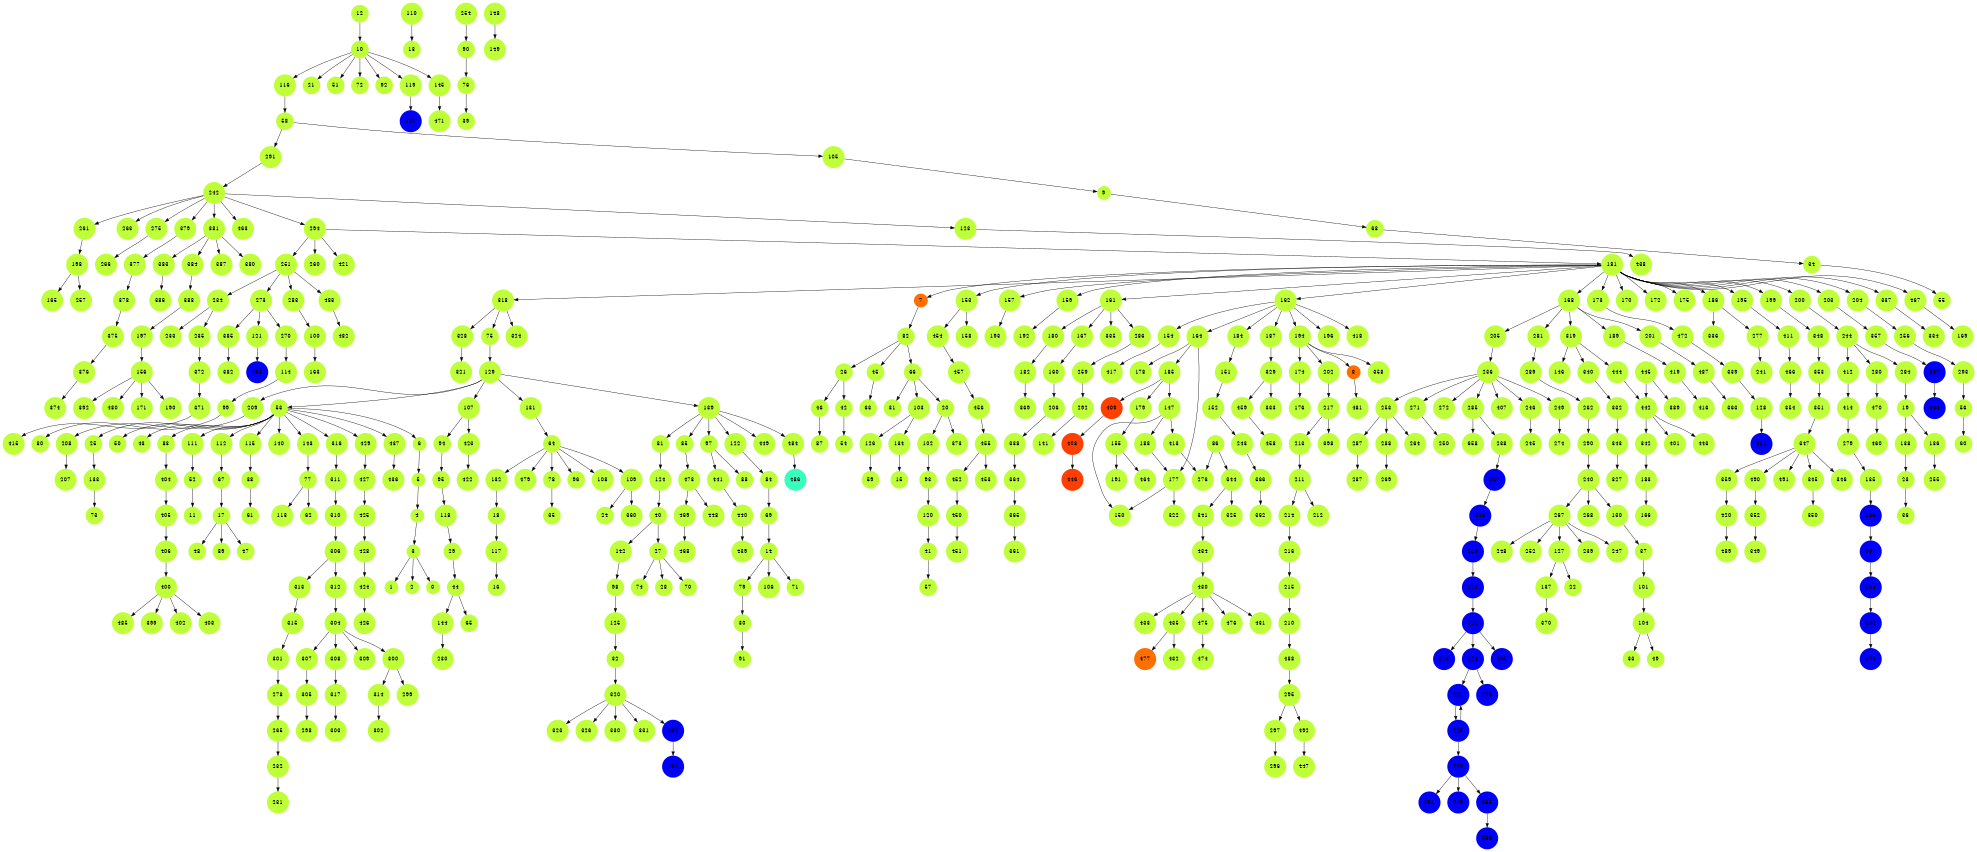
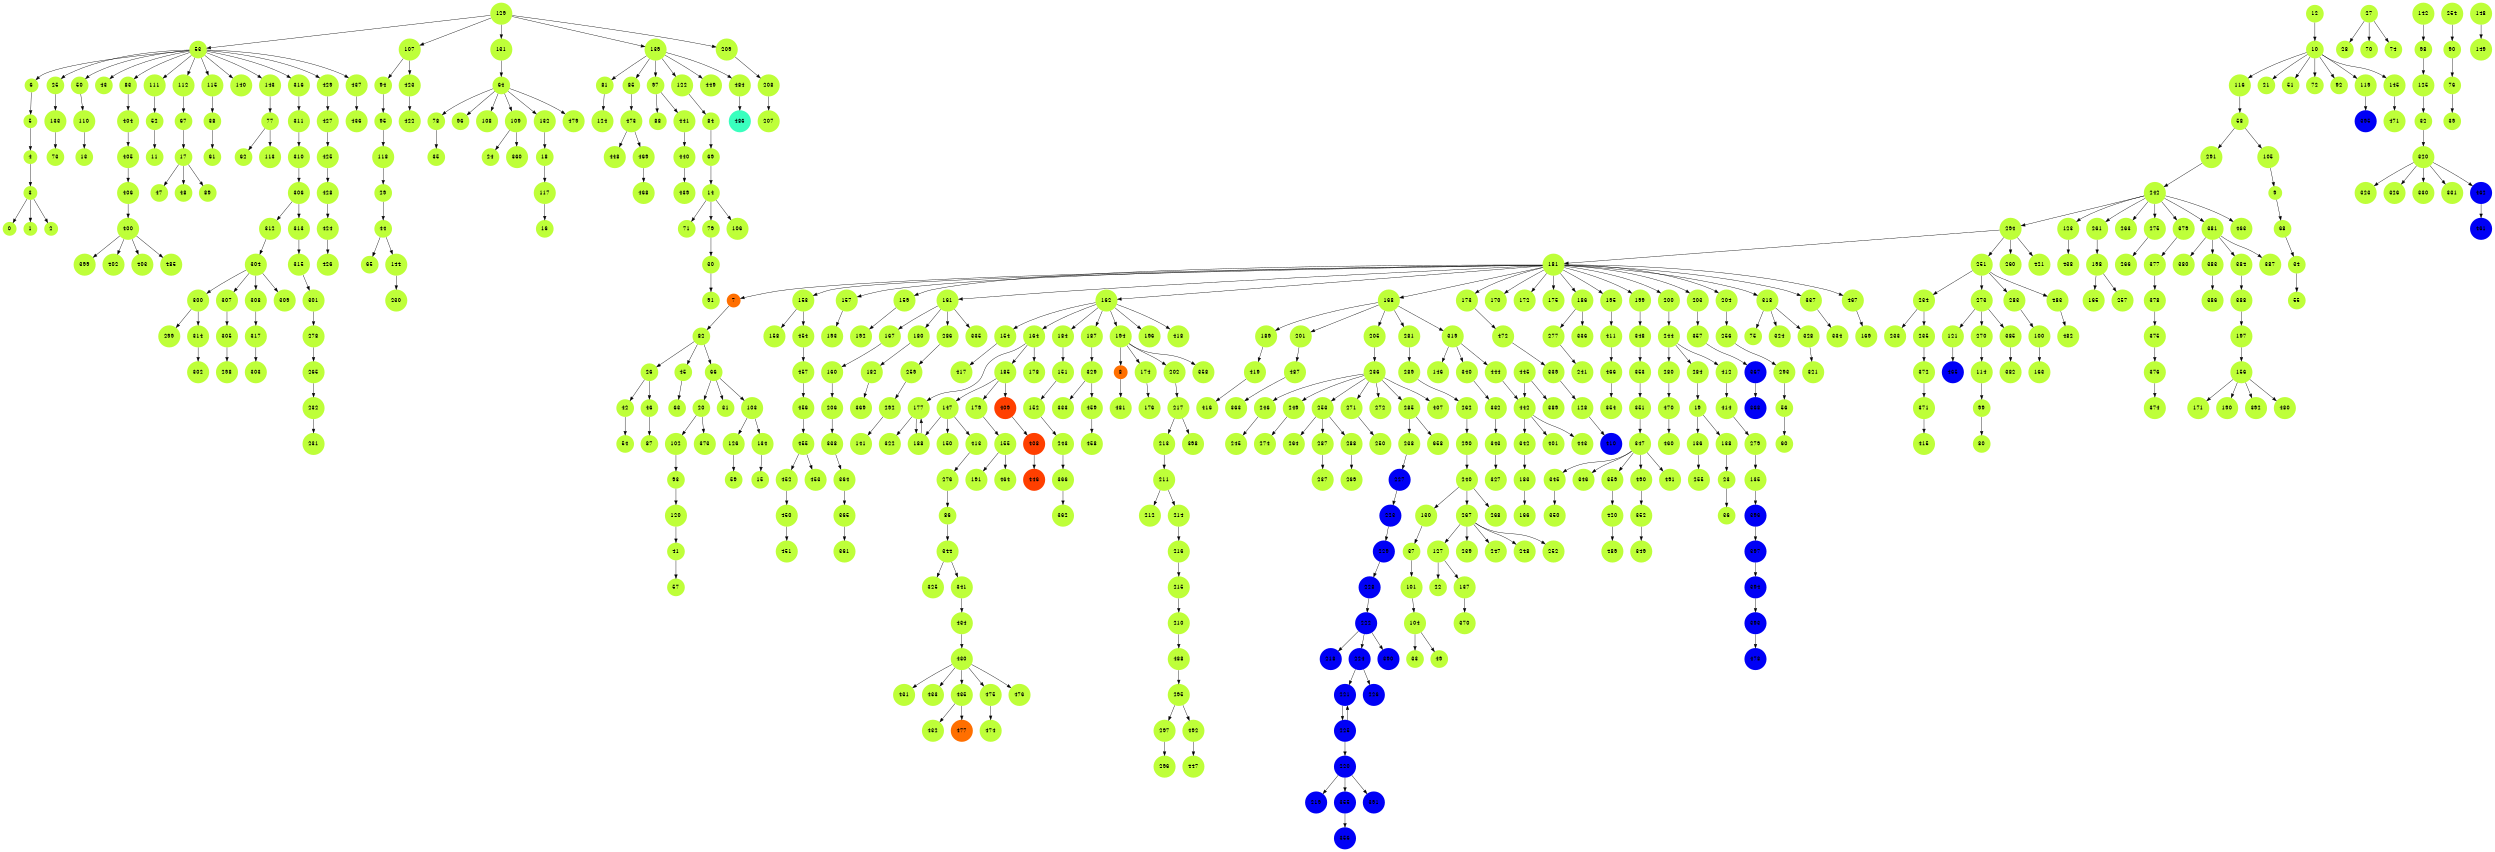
  digraph {
    node [fillcolor="#beff39" penwidth=0 shape=circle style=filled]
    3
    0
    1
    2
    4
    5
    6
    7 [fillcolor="#ff6f00"]
    82
    26
    45
    66
    8 [fillcolor="#ff6f00"]
    481
    9
    68
    34
    10
    21
    51
    72
    92
    116
    119
    145
    58
    395 [fillcolor="#0000f6"]
    471
    12
    14
    71
    79
    106
    30
    17
    47
    48
    89
    18
    117
    16
    19
    136
    138
    255
    23
    20
    102
    373
    93
    36
    25
    133
    73
    42
    46
    54
    87
    27
    28
    70
    74
    29
    44
    65
    144
    91
    32
    320
    323
    326
    330
    331
    462 [fillcolor="#0000f6"]
    55
    37
    101
    104
    38
    61
-   40
    142
    98
    41
    57
    230
    63
    50
    110
    13
    52
    11
    53
    43
    83
    111
    112
    115
    140
    143
    316
    429
    437
    404
    67
    77
    311
    427
    436
    56
    60
    105
    291
    242
    64
    78
    96
    108
    109
    132
    479
    35
    24
    360
    31
    103
    126
    134
    69
    75
    129
    107
    131
    139
    209
    76
    39
    62
    113
    81
    124
    405
    84
    85
    473
    448
    469
    86
    344
    325
    341
    90
    120
    94
    95
    118
    97
    88
    441
    440
    125
    99
    80
    100
    163
    33
    49
    59
    15
    423
    422
    114
    465 [fillcolor="#0000f6"]
    121
    122
    123
    438
    127
    22
    137
    370
    410 [fillcolor="#0000f6"]
    128
    449
    484
    208
    130
    396 [fillcolor="#0000f6"]
    135
    397 [fillcolor="#0000f6"]
    486 [fillcolor="#39ffbe"]
    147
    150
    413
    188
    148
    149
    276
    151
    152
    243
    366
    153
    158
    454
    457
    154
    417
    155
    191
    464
    156
    171
    190
    392
    480
    157
    193
    159
    192
    160
    206
    338
    161
    167
    180
    286
    335
    182
    259
    162
    164
    184
    187
    194
    196
    418
    177
    178
    185
    329
    174
    202
    358
    322
    179
    409 [fillcolor="#ff3f00"]
    168
    189
    201
    205
    281
    319
    419
    487
    236
    289
    146
    340
    444
    173
    472
    339
    176
    369
    181
    170
    172
    175
    186
    195
    199
    200
    203
    204
    318
    337
    467
    277
    336
    411
    348
    244
    357
    256
    324
    328
    334
    169
    183
    166
    408 [fillcolor="#ff3f00"]
    241
    333
    459
    416
    217
    466
    197
    198
    165
    257
    353
    280
    284
    412
    363
    213
    398
    367 [fillcolor="#0000f6"]
    293
    246
    249
    253
    271
    272
    285
    407
    364
    207
    210
    488
    295
    211
    212
    214
    216
    215
    218 [fillcolor="#0000f6"]
    219 [fillcolor="#0000f6"]
    220 [fillcolor="#0000f6"]
    355 [fillcolor="#0000f6"]
    391 [fillcolor="#0000f6"]
    356 [fillcolor="#0000f6"]
    221 [fillcolor="#0000f6"]
    225 [fillcolor="#0000f6"]
    222 [fillcolor="#0000f6"]
    224 [fillcolor="#0000f6"]
    390 [fillcolor="#0000f6"]
    226 [fillcolor="#0000f6"]
    223 [fillcolor="#0000f6"]
    229 [fillcolor="#0000f6"]
    228 [fillcolor="#0000f6"]
    227 [fillcolor="#0000f6"]
    232
    231
    234
    233
    235
    372
    371
    245
    274
    264
    287
    288
    250
    238
    n359 [label=658]
    240
    267
    268
    239
    247
    248
    252
    261
    263
    275
    294
    379
    381
    463
    266
    251
    260
    421
    377
    380
    383
    384
    387
    362
    470
    414
    273
    283
    483
    270
    385
    482
    237
    269
    254
    292
    141
    262
    290
    265
    382
    278
    279
    460
    297
    492
    296
    447
    300
    299
    314
    302
    301
    304
    307
    308
    309
    305
    317
    298
    306
    312
    313
    315
    303
    310
    321
    332
    442
    461 [fillcolor="#0000f6"]
    458
    343
    327
    365
    434
    430
    342
    345
    350
    347
    346
    359
    490
    491
    420
    352
    351
    349
    368 [fillcolor="#0000f6"]
    489
    361
    415
    375
    376
    374
    378
    386
    388
    393 [fillcolor="#0000f6"]
    478 [fillcolor="#0000f6"]
    394 [fillcolor="#0000f6"]
    400
    399
    402
    403
    485
    406
    446 [fillcolor="#ff3f00"]
    354
    424
    426
    425
    428
    431
    433
    435
    475
    476
    432
    477 [fillcolor="#ff6f00"]
    474
    439
    401
    443
    445
    389
    450
    451
    452
    456
    455
    453
    468
    3 -> 0
    3 -> 1
    3 -> 2
    4 -> 3
    5 -> 4
    6 -> 5
    7 -> 82
    82 -> 26
    82 -> 45
    82 -> 66
    26 -> 42
    26 -> 46
    45 -> 63
    66 -> 20
    66 -> 31
    66 -> 103
    8 -> 481
    9 -> 68
    68 -> 34
    34 -> 55
    10 -> 21
    10 -> 51
    10 -> 72
    10 -> 92
    10 -> 116
    10 -> 119
    10 -> 145
    116 -> 58
    119 -> 395
    145 -> 471
    58 -> 105
    58 -> 291
    12 -> 10
    14 -> 71
    14 -> 79
    14 -> 106
    79 -> 30
    30 -> 91
    17 -> 47
    17 -> 48
    17 -> 89
    18 -> 117
    117 -> 16
    19 -> 136
    19 -> 138
    136 -> 255
    138 -> 23
    23 -> 36
    20 -> 102
    20 -> 373
    102 -> 93
    93 -> 120
    25 -> 133
    133 -> 73
    42 -> 54
    46 -> 87
    27 -> 28
    27 -> 70
    27 -> 74
    29 -> 44
    44 -> 65
    44 -> 144
    144 -> 230
    32 -> 320
    320 -> 323
    320 -> 326
    320 -> 330
    320 -> 331
    320 -> 462
    462 -> 461
    37 -> 101
    101 -> 104
    104 -> 33
    104 -> 49
    38 -> 61
-   40 -> 27
-   40 -> 142
    142 -> 98
    98 -> 125
    41 -> 57
+   50 -> 110
    110 -> 13
    52 -> 11
    53 -> 6
    53 -> 25
    53 -> 50
    53 -> 43
    53 -> 83
    53 -> 111
    53 -> 112
    53 -> 115
    53 -> 140
    53 -> 143
    53 -> 316
    53 -> 429
    53 -> 437
    83 -> 404
    111 -> 52
    112 -> 67
    115 -> 38
    143 -> 77
    316 -> 311
    429 -> 427
    437 -> 436
    404 -> 405
    67 -> 17
    77 -> 62
    77 -> 113
    311 -> 310
    427 -> 425
    56 -> 60
    105 -> 9
    291 -> 242
    242 -> 123
    242 -> 261
    242 -> 263
    242 -> 275
    242 -> 294
    242 -> 379
    242 -> 381
    242 -> 463
    64 -> 78
    64 -> 96
    64 -> 108
    64 -> 109
    64 -> 132
    64 -> 479
    78 -> 35
    109 -> 24
    109 -> 360
    132 -> 18
    103 -> 126
    103 -> 134
    126 -> 59
    134 -> 15
    69 -> 14
-   75 -> 129
    129 -> 53
    129 -> 107
    129 -> 131
    129 -> 139
    129 -> 209
    107 -> 94
    107 -> 423
    131 -> 64
    139 -> 81
    139 -> 85
    139 -> 97
    139 -> 122
    139 -> 449
    139 -> 484
    209 -> 208
    76 -> 39
    81 -> 124
-   124 -> 40
    405 -> 406
    84 -> 69
    85 -> 473
    473 -> 448
    473 -> 469
    469 -> 468
    86 -> 344
    344 -> 325
    344 -> 341
    341 -> 434
    90 -> 76
    120 -> 41
    94 -> 95
    95 -> 118
    118 -> 29
    97 -> 88
    97 -> 441
    441 -> 440
    440 -> 439
    125 -> 32
    99 -> 80
    100 -> 163
    423 -> 422
    114 -> 99
    121 -> 465
    122 -> 84
    123 -> 438
    127 -> 22
    127 -> 137
    137 -> 370
    128 -> 410
    484 -> 486
    208 -> 207
    130 -> 37
    396 -> 397
    135 -> 396
    397 -> 394
    147 -> 150
    147 -> 413
    147 -> 188
    413 -> 276
    188 -> 177
    148 -> 149
-   86 -> 276
+   276 -> 86
    151 -> 152
    152 -> 243
    243 -> 366
    366 -> 362
    153 -> 158
    153 -> 454
    454 -> 457
    457 -> 456
    154 -> 417
    155 -> 191
    155 -> 464
    156 -> 171
    156 -> 190
    156 -> 392
    156 -> 480
    157 -> 193
    159 -> 192
    160 -> 206
    206 -> 338
    338 -> 364
    161 -> 167
    161 -> 180
    161 -> 286
    161 -> 335
    167 -> 160
    180 -> 182
    286 -> 259
    182 -> 369
    259 -> 292
    162 -> 154
    162 -> 164
    162 -> 184
    162 -> 187
    162 -> 194
    162 -> 196
    162 -> 418
    164 -> 177
    164 -> 178
    164 -> 185
    184 -> 151
    187 -> 329
    194 -> 8
    194 -> 174
    194 -> 202
    194 -> 358
-   177 -> 150
+   177 -> 188
    177 -> 322
    185 -> 147
    185 -> 179
    185 -> 409
    329 -> 333
    329 -> 459
    174 -> 176
    202 -> 217
    179 -> 155
    409 -> 408
    168 -> 189
    168 -> 201
    168 -> 205
    168 -> 281
    168 -> 319
    189 -> 419
    201 -> 487
    205 -> 236
    281 -> 289
    319 -> 146
    319 -> 340
    319 -> 444
    419 -> 416
    487 -> 363
    236 -> 246
    236 -> 249
    236 -> 253
    236 -> 271
    236 -> 272
    236 -> 285
    236 -> 407
    289 -> 262
    340 -> 332
    444 -> 442
    173 -> 472
    472 -> 339
    339 -> 128
    181 -> 7
    181 -> 153
    181 -> 157
    181 -> 159
    181 -> 161
    181 -> 162
    181 -> 168
    181 -> 173
    181 -> 170
    181 -> 172
    181 -> 175
    181 -> 186
    181 -> 195
    181 -> 199
    181 -> 200
    181 -> 203
    181 -> 204
    181 -> 318
    181 -> 337
    181 -> 467
    186 -> 277
    186 -> 336
    195 -> 411
    199 -> 348
    200 -> 244
    203 -> 357
    204 -> 256
    318 -> 75
    318 -> 324
    318 -> 328
    337 -> 334
    467 -> 169
    277 -> 241
    411 -> 466
    348 -> 353
    244 -> 280
    244 -> 284
    244 -> 412
    357 -> 367
    256 -> 293
    328 -> 321
    183 -> 166
    408 -> 446
    459 -> 458
    217 -> 213
    217 -> 398
    466 -> 354
    197 -> 156
    198 -> 165
    198 -> 257
    353 -> 351
    280 -> 470
    284 -> 19
    412 -> 414
    213 -> 211
    367 -> 368
    293 -> 56
    246 -> 245
    249 -> 274
    253 -> 264
    253 -> 287
    253 -> 288
    271 -> 250
    285 -> 238
    285 -> n359
    364 -> 365
    210 -> 488
    488 -> 295
    295 -> 297
    295 -> 492
    211 -> 212
    211 -> 214
    214 -> 216
    216 -> 215
    215 -> 210
    220 -> 219
    220 -> 355
    220 -> 391
    355 -> 356
    221 -> 225
    225 -> 220
    225 -> 221
    222 -> 218
    222 -> 224
    222 -> 390
    224 -> 221
    224 -> 226
    223 -> 229
    229 -> 228
    228 -> 222
    227 -> 223
    232 -> 231
    234 -> 233
    234 -> 235
    235 -> 372
    372 -> 371
    371 -> 415
    287 -> 237
    288 -> 269
    238 -> 227
    240 -> 130
    240 -> 267
    240 -> 268
    267 -> 127
    267 -> 239
    267 -> 247
    267 -> 248
    267 -> 252
    261 -> 198
    275 -> 266
    294 -> 181
    294 -> 251
    294 -> 260
    294 -> 421
    379 -> 377
    381 -> 380
    381 -> 383
    381 -> 384
    381 -> 387
    251 -> 234
    251 -> 273
    251 -> 283
    251 -> 483
    377 -> 378
    383 -> 386
    384 -> 388
    470 -> 460
    414 -> 279
    273 -> 121
    273 -> 270
    273 -> 385
    283 -> 100
    483 -> 482
    270 -> 114
    385 -> 382
    254 -> 90
    292 -> 141
    262 -> 290
    290 -> 240
    265 -> 232
    278 -> 265
    279 -> 135
    297 -> 296
    492 -> 447
    300 -> 299
    300 -> 314
    314 -> 302
    301 -> 278
    304 -> 300
    304 -> 307
    304 -> 308
    304 -> 309
    307 -> 305
    308 -> 317
    305 -> 298
    317 -> 303
    306 -> 312
    306 -> 313
    312 -> 304
    313 -> 315
    315 -> 301
    310 -> 306
    332 -> 343
    442 -> 342
    442 -> 401
    442 -> 443
    343 -> 327
    365 -> 361
    434 -> 430
    430 -> 431
    430 -> 433
    430 -> 435
    430 -> 475
    430 -> 476
    342 -> 183
    345 -> 350
    347 -> 345
    347 -> 346
    347 -> 359
    347 -> 490
    347 -> 491
    359 -> 420
    490 -> 352
    420 -> 489
    352 -> 349
    351 -> 347
    375 -> 376
    376 -> 374
    378 -> 375
    388 -> 197
    393 -> 478
    394 -> 393
    400 -> 399
    400 -> 402
    400 -> 403
    400 -> 485
    406 -> 400
    424 -> 426
    425 -> 428
    428 -> 424
    435 -> 432
    435 -> 477
    475 -> 474
    445 -> 442
    445 -> 389
    450 -> 451
    452 -> 450
    456 -> 455
    455 -> 452
    455 -> 453
  }
